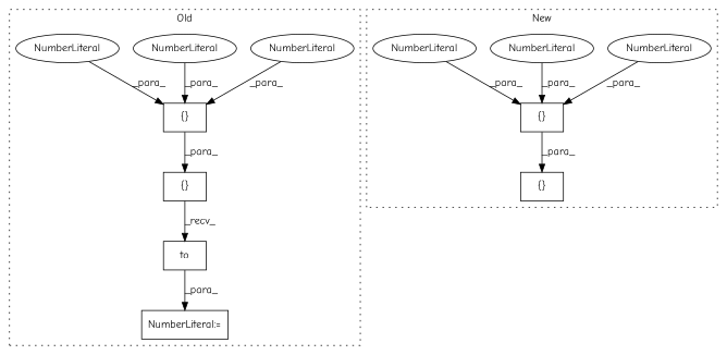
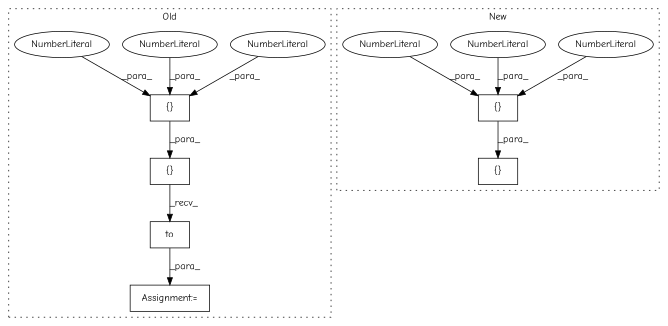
  digraph {
    fontname="Comic Neue"
    node [a=34 l=6 shape=box fontname="Comic Neue"]
    edge [fontname="Comic Neue"]
    n1 [a=32 l="3,1" label=to s="42291,42300"]
-   n2 [a=7 l=1 label="NumberLiteral:=" s=42281]
+   n2 [a=7 l=1 label="Assignment:=" s=42281]
    n3 [a=4 l="1,1" label="{}" s="42238,42263"]
    n4 [label=NumberLiteral s=42243 shape=ellipse]
    n5 [label=NumberLiteral s=42257 shape=ellipse]
    n6 [label=NumberLiteral s=42250 shape=ellipse]
    n7 [a=4 l="1,1" label="{}" s="42162,42264"]
    n8 [a=4 l="1,1" label="{}" s="42102,42127"]
    n9 [label=NumberLiteral s=42121 shape=ellipse]
    n10 [label=NumberLiteral s=42107 shape=ellipse]
    n11 [l=3 label=NumberLiteral s=42103 shape=ellipse]
    n12 [a=4 l="1,1" label="{}" s="42023,42128"]
    subgraph cluster_1 {
      label=Old
      style=dotted
      n1
      n2
      n3
      n4
      n5
      n6
      n7
    }
    subgraph cluster_2 {
      label=New
      style=dotted
      n8
      n9
      n10
      n11
      n12
    }
    n1 -> n2 [label=_para_]
    n3 -> n7 [label=_para_]
    n4 -> n3 [label=_para_]
    n5 -> n3 [label=_para_]
    n6 -> n3 [label=_para_]
    n7 -> n1 [label=_recv_]
    n8 -> n12 [label=_para_]
    n9 -> n8 [label=_para_]
    n10 -> n8 [label=_para_]
    n11 -> n8 [label=_para_]
  }
